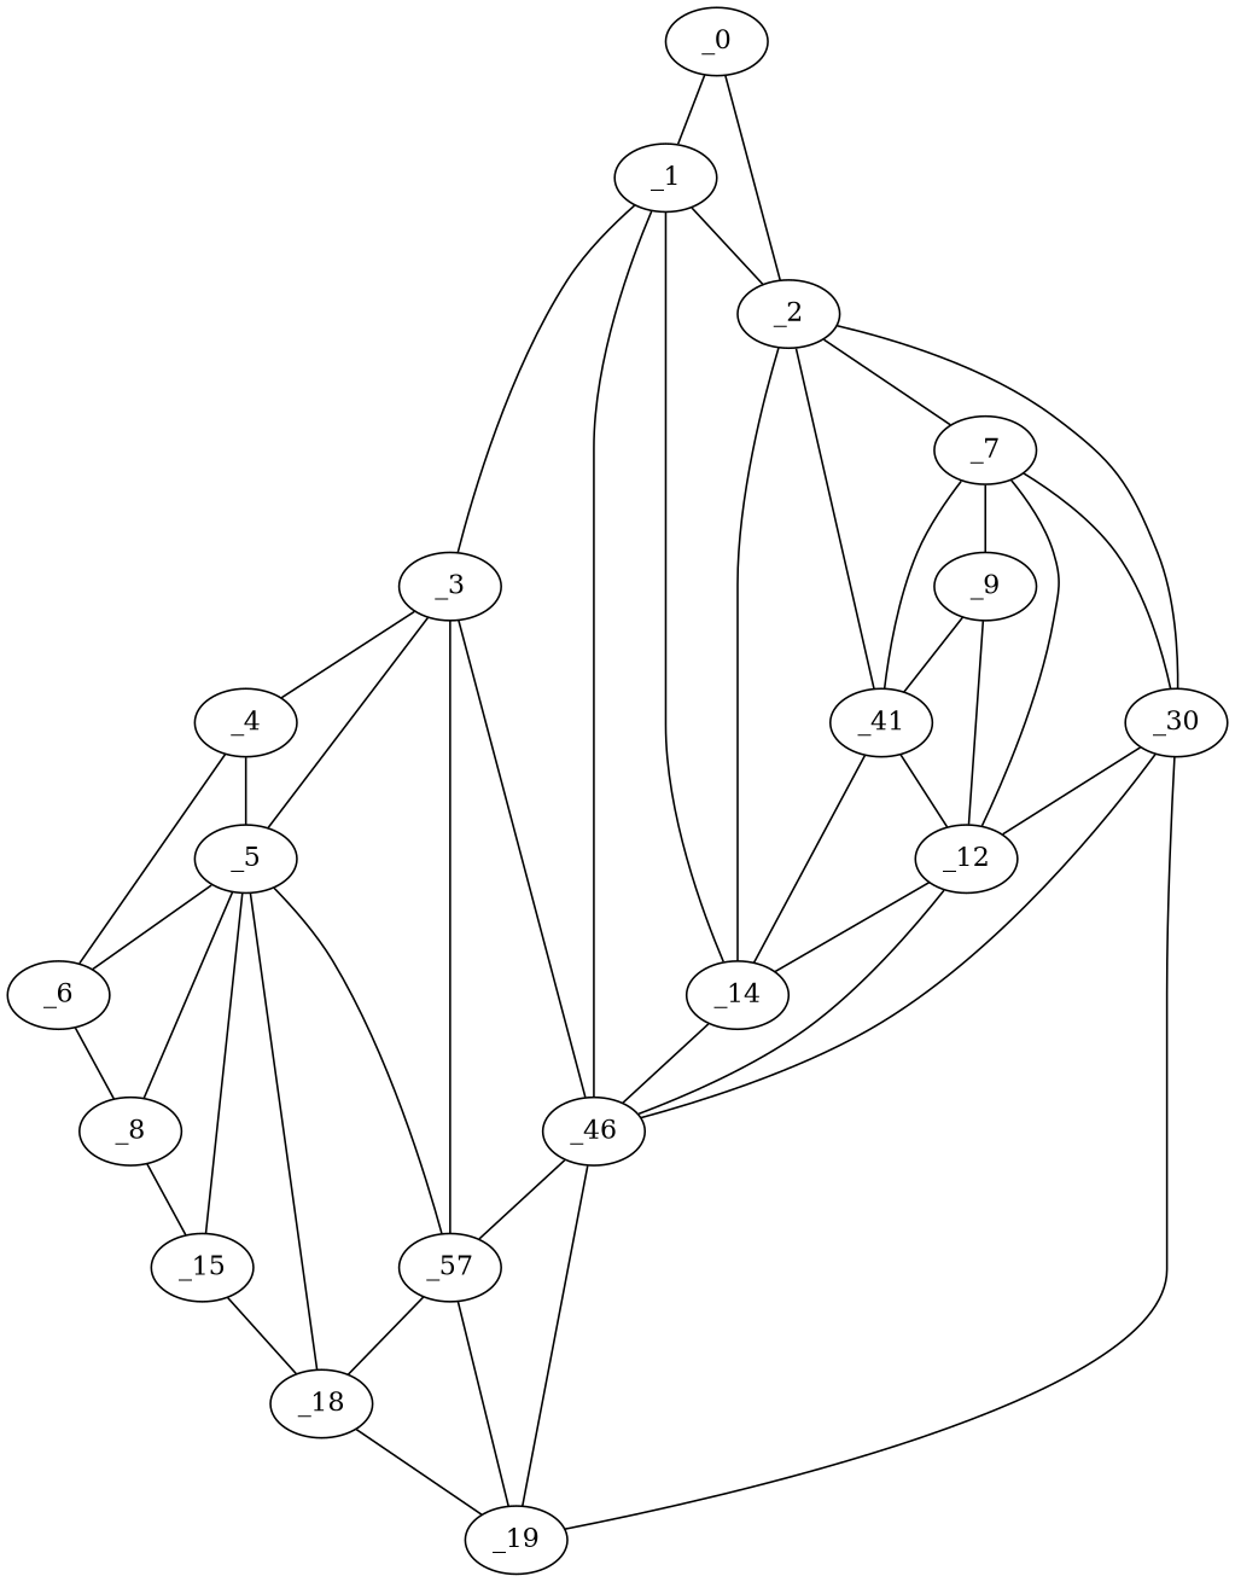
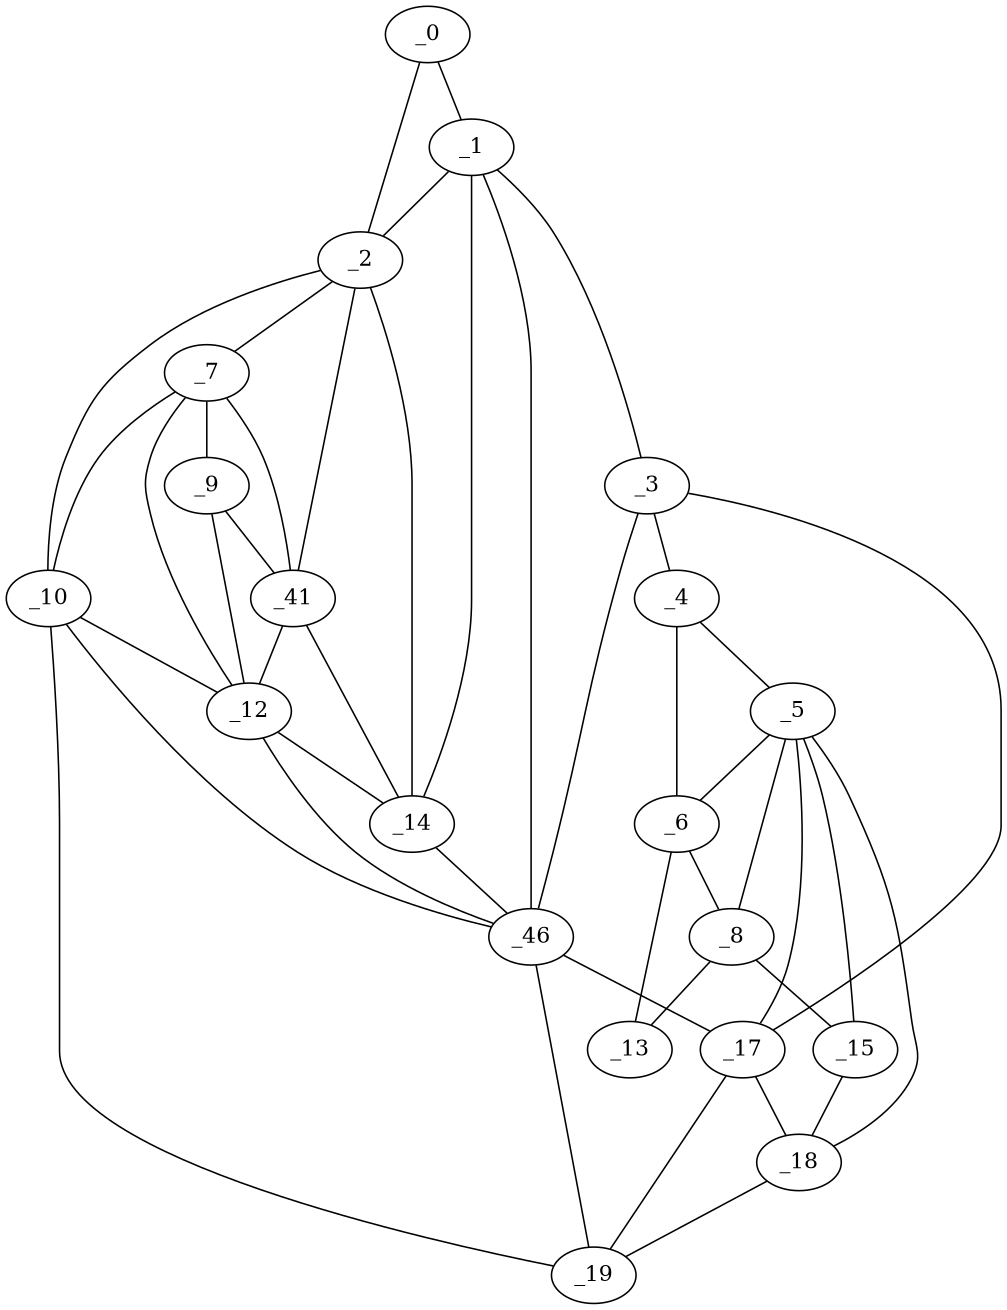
  graph {
    node [x=89 y=23]
    edge [valence=2]
    _0 [x=37 y=76]
    _1 [x=40 y=61]
    _2 [x=41 y=83]
    _3 [x=45 y=47]
    _14 [x=92 y=85]
    n6 [label=_46 x=96 y=69]
    _7 [x=76 y=110]
-   _10 [x=88 y=122 label=_30]
+   _10 [x=88 y=122]
    n9 [label=_41 y=95]
    _4 [x=56]
    _5 [x=68]
-   _17 [x=99 y=52 label=_57]
+   _17 [x=99 y=52]
    _19 [x=102 y=42]
    _9 [x=84 y=104]
    _12 [y=109]
    _6 [x=74 y=3]
    _8 [x=81 y=13]
    _15 [x=93 y=20]
    _18 [x=101 y=35]
+   _13 [x=90 y=15]
    _0 -- _1 [valence=1]
    _0 -- _2 [valence=1]
    _1 -- _2
    _1 -- _3 [valence=1]
    _1 -- _14 [valence=1]
    _1 -- n6
    _2 -- _14
    _2 -- _7 [valence=1]
    _2 -- _10 [valence=1]
    _2 -- n9
    _3 -- n6
    _3 -- _4 [valence=1]
-   _3 -- _5
    _3 -- _17
    _14 -- n6
    n6 -- _17
    n6 -- _19 [valence=1]
    _7 -- _10
    _7 -- n9 [valence=1]
    _7 -- _9
    _7 -- _12 [valence=1]
    _10 -- n6
    _10 -- _19 [valence=1]
    _10 -- _12
    n9 -- _14 [valence=1]
    n9 -- _12
    _4 -- _5
    _4 -- _6 [valence=1]
    _5 -- _17
    _5 -- _6
    _5 -- _8 [valence=1]
    _5 -- _15
    _5 -- _18
    _17 -- _19 [valence=1]
    _17 -- _18
    _9 -- n9 [valence=1]
    _9 -- _12
    _12 -- _14 [valence=1]
    _12 -- n6
    _6 -- _8 [valence=1]
+   _6 -- _13 [valence=1]
    _8 -- _15
+   _8 -- _13
    _15 -- _18 [valence=1]
    _18 -- _19 [valence=1]
  }
